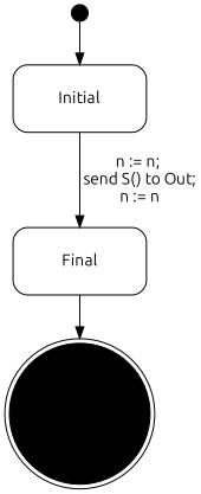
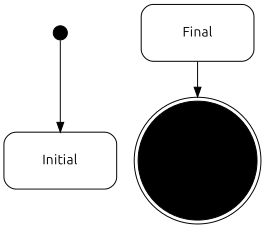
  digraph {
    compound=true
    rank=LR
    fontname=Ubuntu
    node [shape=Mrecord fontname=Ubuntu]
    edge [fontname=Ubuntu]
    Initial_extra [height=0.2 shape=point]
    Initial [height=0.8 width=1.6]
    n3 [color=black height=0.8 label=Final style=solid width=1.6]
    Final_extra [color=black height=0.2 shape=doublecircle style=filled width=0.2]
    Initial_extra -> Initial
-   Initial -> n3 [label="n := n;\n send S() to Out;\n n := n"]
    n3 -> Final_extra
  }
